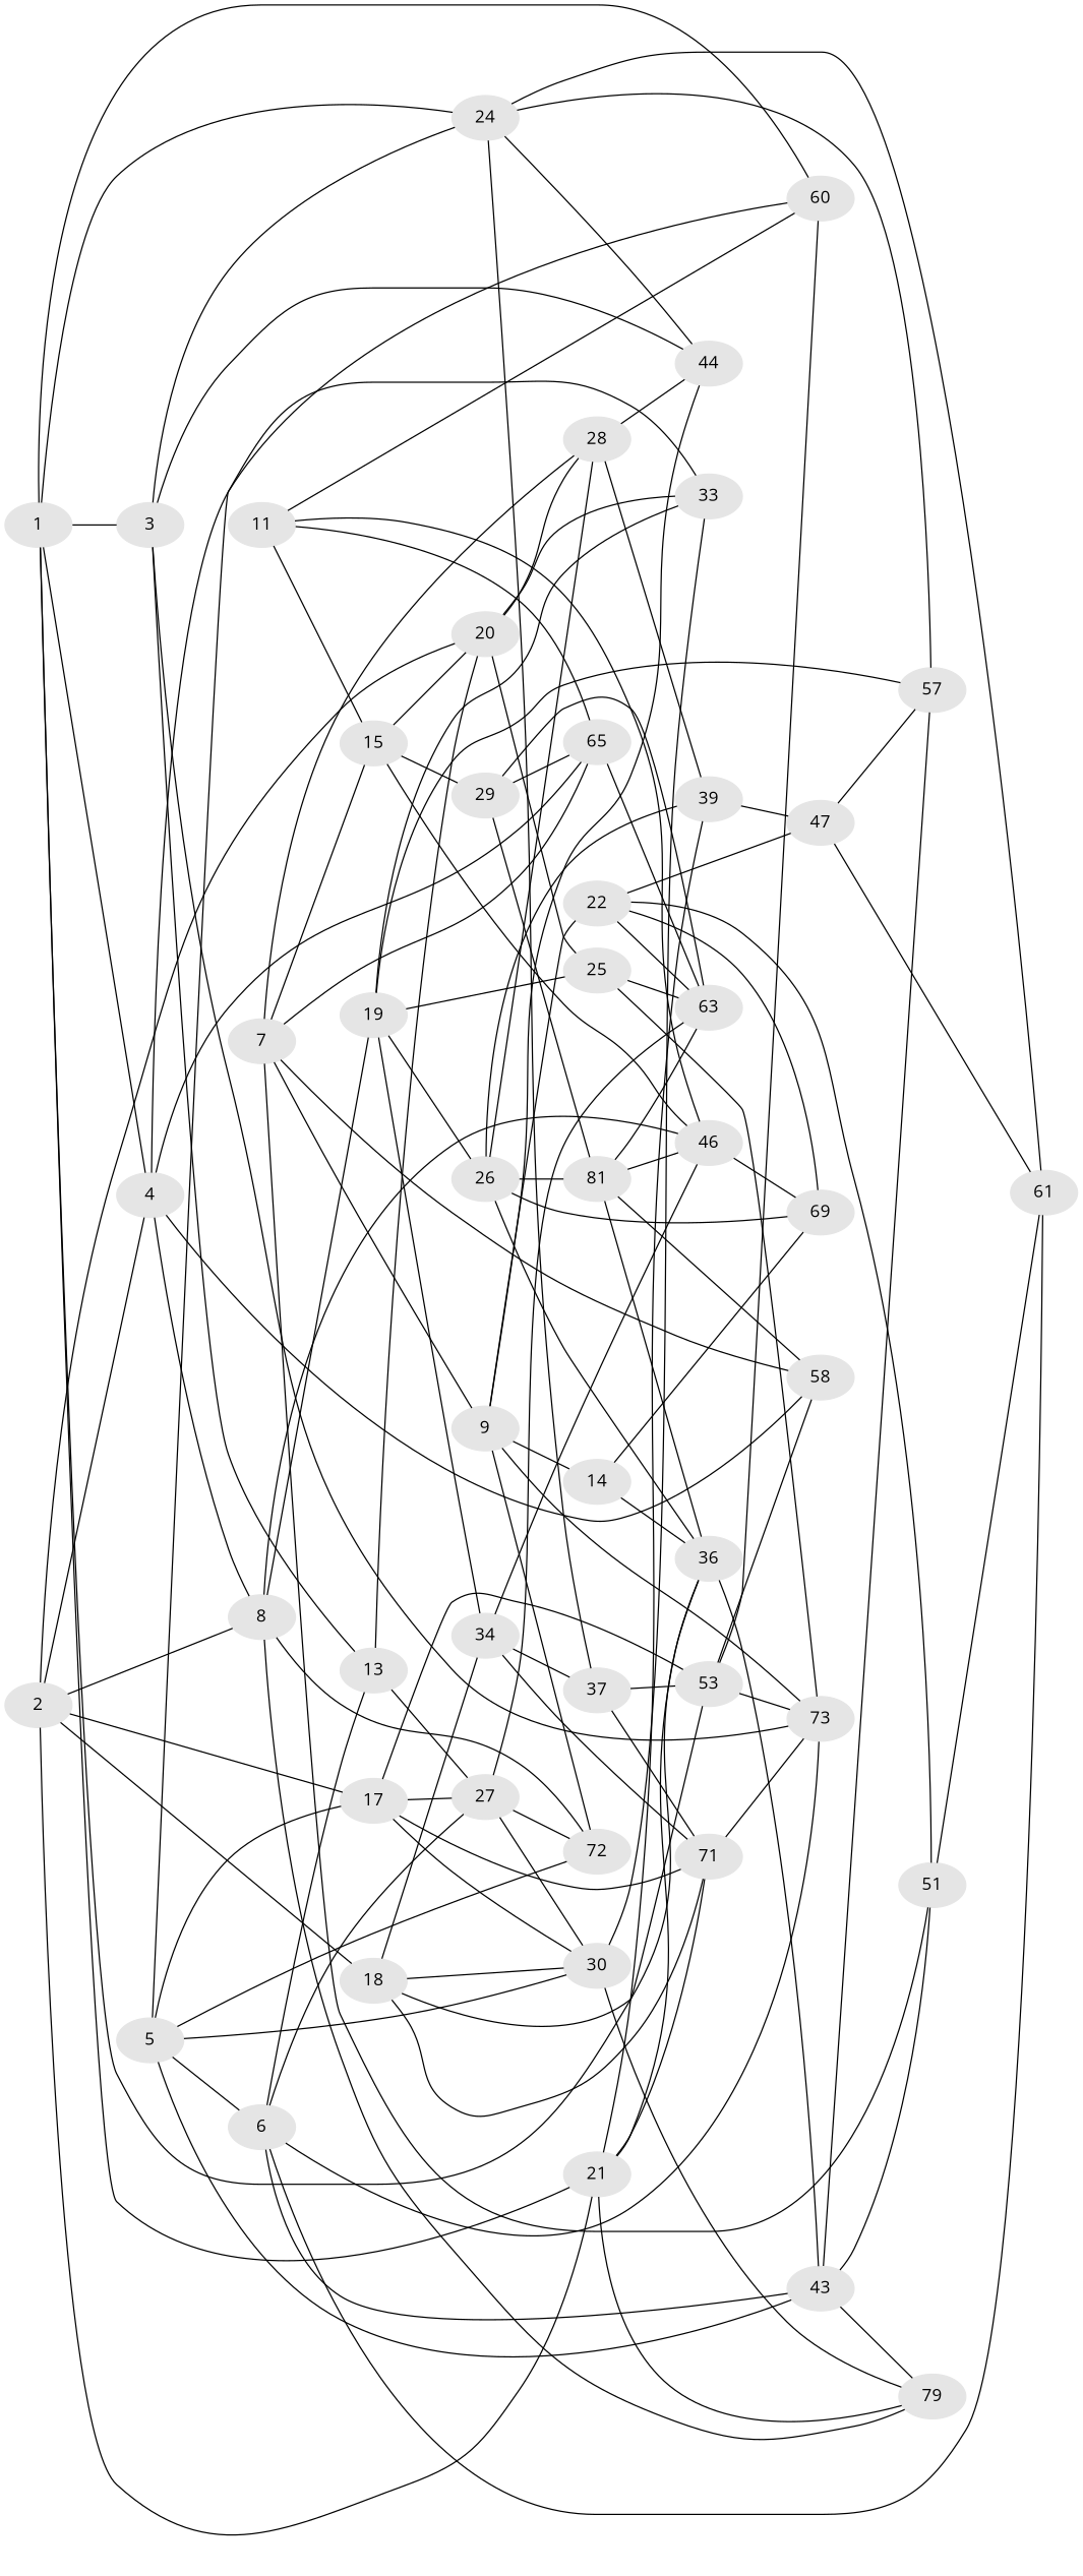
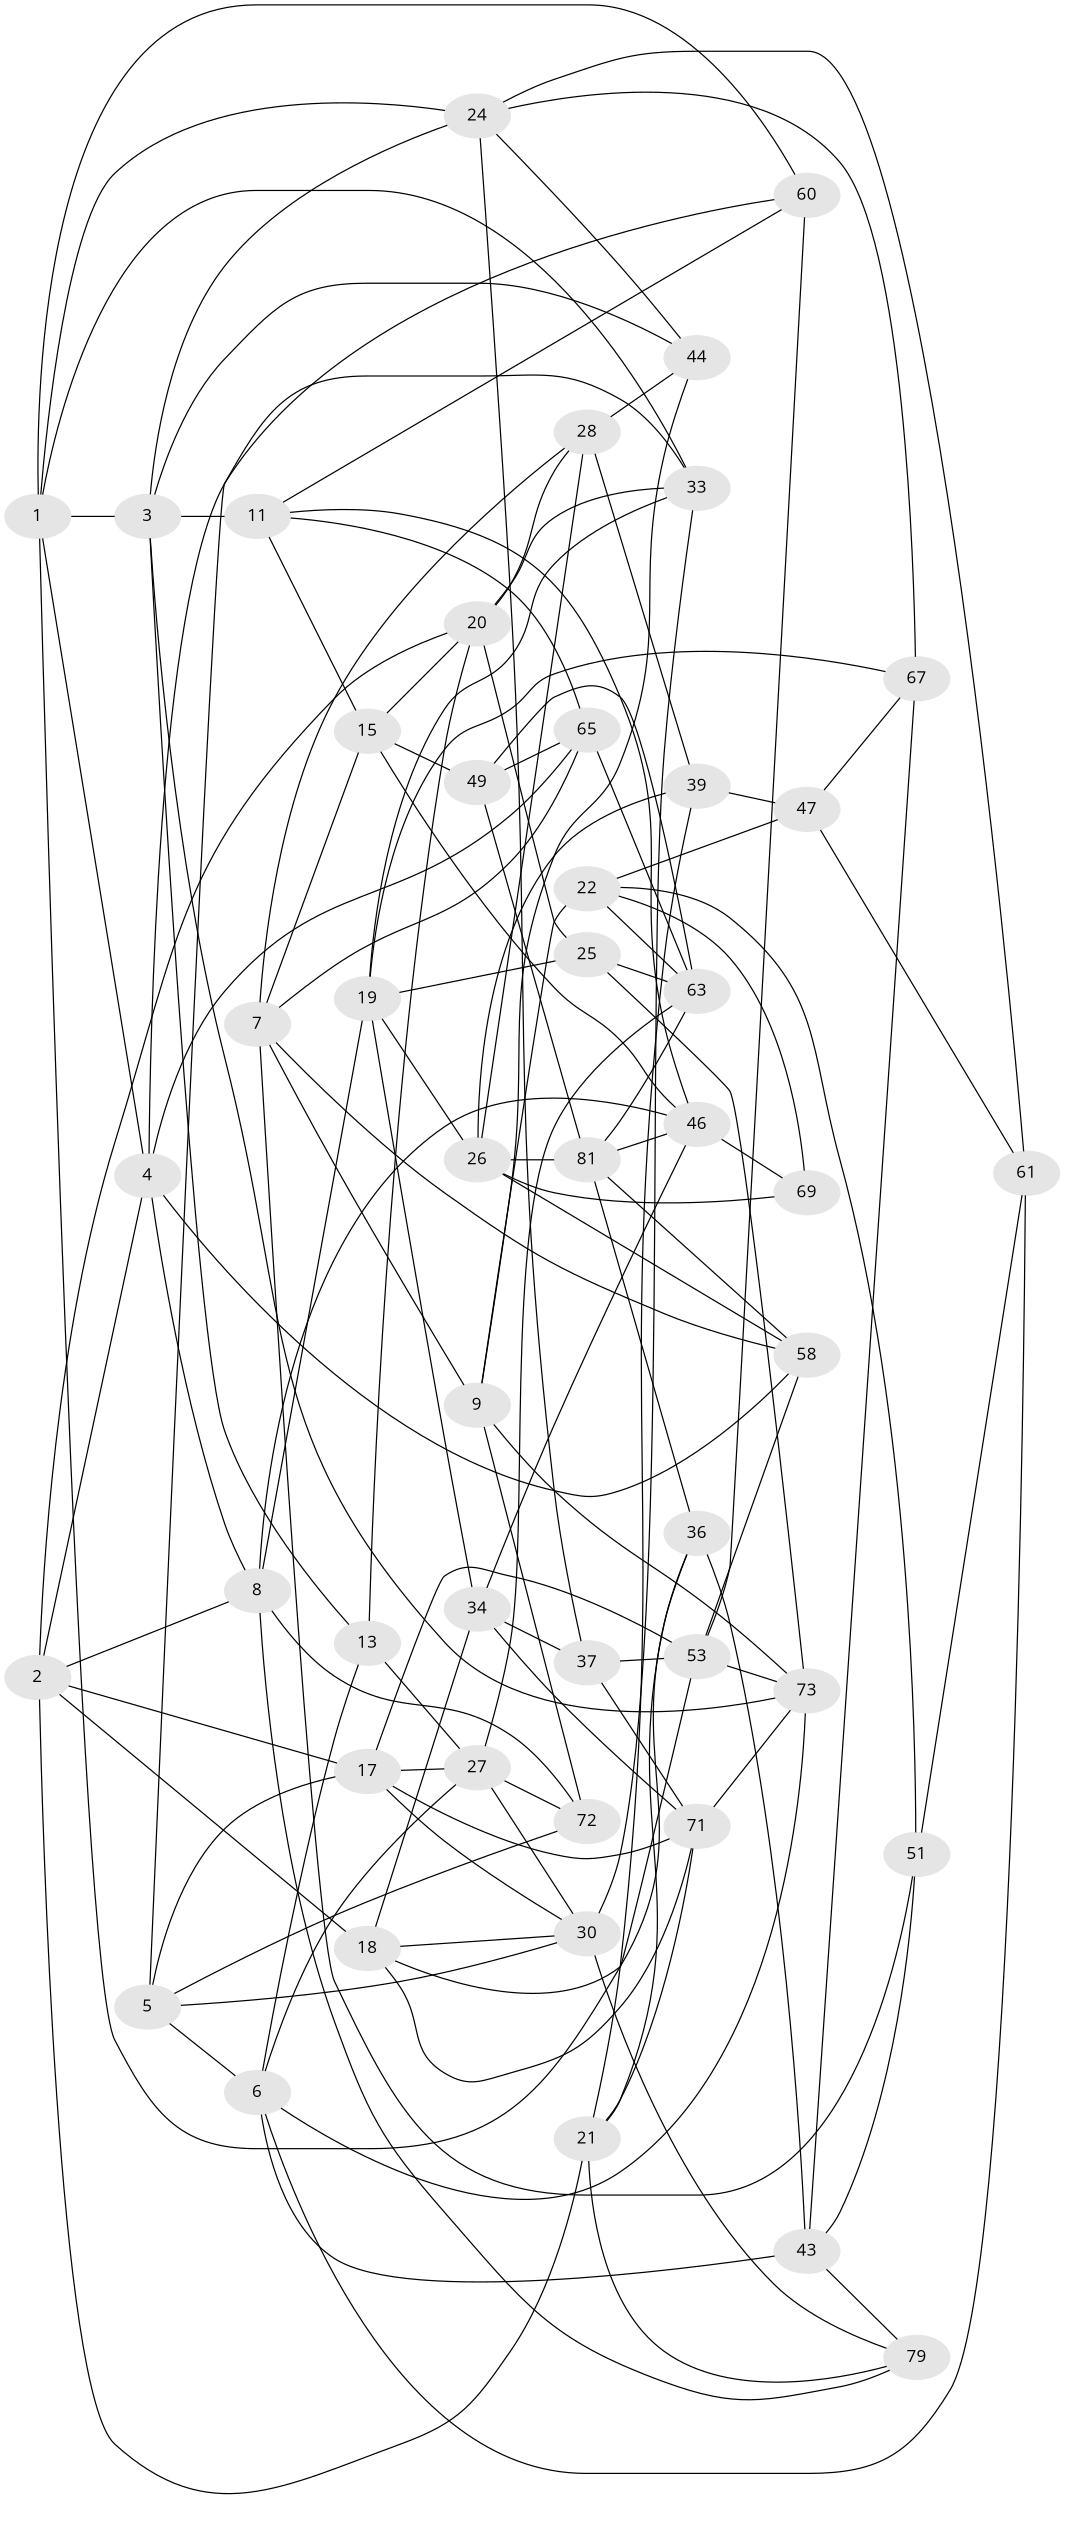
  graph {
    fontname="Open Sans"
    rankdir=LR
    node [color=gray90 fontname="Open Sans" style=filled]
    edge [fontname="Open Sans"]
    1 [super="+62"]
    3 [super="+52"]
    4 [super="+10"]
    21 [super="+49"]
    24 [super="+77"]
    36 [super="+42"]
    60
    11 [super="+64"]
    13
    n10 [label=44]
    73 [super="+78"]
    8 [super="+32"]
    33
    58
    65
    79
    71 [super="+75"]
    39
    61
-   67 [label=57]
+   67
    37
    43 [super="+68"]
    2 [super="+50"]
    17 [super="+23"]
    18 [super="+35"]
    20 [super="+57"]
    72
    n28 [label=19 super="+66"]
    46 [super="+74"]
    30 [super="+81"]
    27 [super="+54"]
    53 [super="+59"]
    34 [super="+38"]
    28 [super="+56"]
    25
    15 [super="+16"]
    63 [super="+80"]
    5 [super="+45"]
    6 [super="+55"]
    51
    7 [super="+76"]
    9 [super="+19"]
-   14
    22 [super="+44"]
-   29
+   29 [label=49]
    26 [super="+47"]
    69 [super="+70"]
    n48 [label=47]
    n49 [label=81 super="+48"]
    1 -- 3
    1 -- 4
-   1 -- 21
+   1 -- 33
    1 -- 24
    1 -- 36
    1 -- 60
    3 -- 24
+   3 -- 11
    3 -- 13
    3 -- n10
    3 -- 73
    4 -- 8
    4 -- 33
    4 -- 58
    4 -- 65
    21 -- 36
    21 -- 79
    21 -- 71
    21 -- 39
    24 -- n10
    24 -- 61
    24 -- 67
    24 -- 37
    36 -- 43
    11 -- 60
    11 -- 65
    11 -- 46
    11 -- 15 [weight=2]
    13 -- 20
    13 -- 27
    8 -- 79
    8 -- 72
    8 -- n28
    8 -- 46
    65 -- 63
    71 -- 73
    39 -- n48
    37 -- 71
    37 -- 53
    43 -- 79
    43 -- 67
    43 -- 51
    2 -- 4
    2 -- 21
    2 -- 8
    2 -- 17
    2 -- 18
    2 -- 20
    17 -- 71
    17 -- 30
    17 -- 27
    17 -- 53
    18 -- 71
    18 -- 30
    18 -- 53
    18 -- 34 [weight=2]
    20 -- 33
    20 -- 28
    20 -- 25
    n28 -- 33
    n28 -- 67
    n28 -- 34
    n28 -- 25
    n28 -- 26
    46 -- 69
    30 -- 33
    30 -- 79
    27 -- 72
    27 -- 30
    27 -- 63
    53 -- 60
    53 -- 73
    53 -- 58
    34 -- 71
    34 -- 37
    34 -- 46
    28 -- n10
    28 -- 39
    25 -- 73
    25 -- 63
    15 -- 20
    15 -- 46
    15 -- 29
    5 -- 60
-   5 -- 43
    5 -- 17
    5 -- 72
    5 -- 30
    5 -- 6
    6 -- 13
    6 -- 73
    6 -- 61
    6 -- 43
    6 -- 27
    51 -- 61
    7 -- 58
    7 -- 65
    7 -- 28
    7 -- 15
    7 -- 51
    7 -- 9
    9 -- n10
    9 -- 73
    9 -- 72
-   9 -- 14
    9 -- 22
-   14 -- 36
-   14 -- 69 [weight=2]
    22 -- 63
    22 -- 51
    22 -- 69 [weight=2]
    22 -- n48
    29 -- 65
    29 -- 63
    29 -- n49
-   26 -- 36
+   26 -- 58
    26 -- 39
    26 -- 28
    26 -- 69
    26 -- n49
    n48 -- 61
    n48 -- 67
    n49 -- 36
    n49 -- 58
    n49 -- 46
    n49 -- 63
  }
